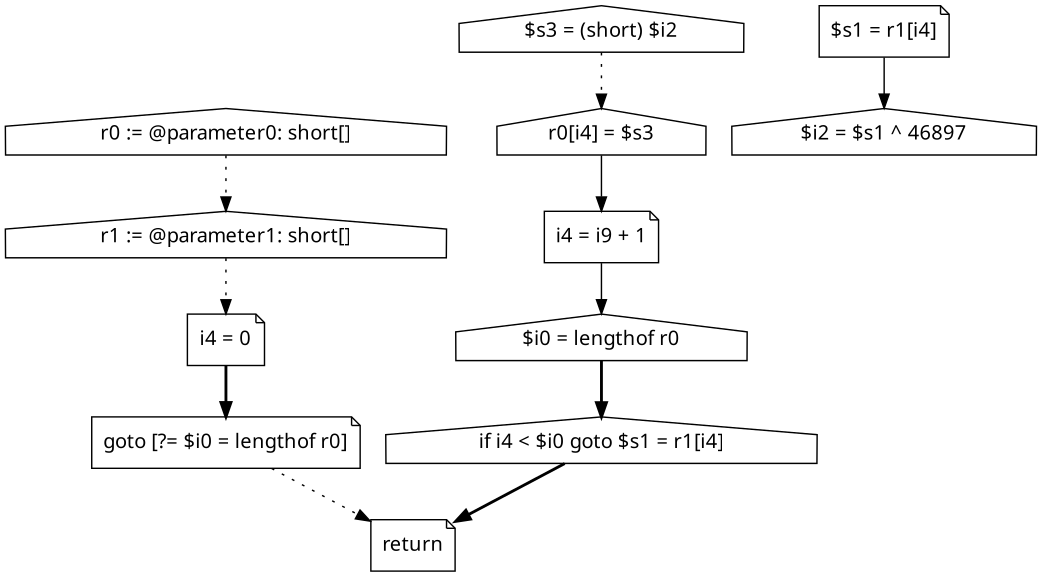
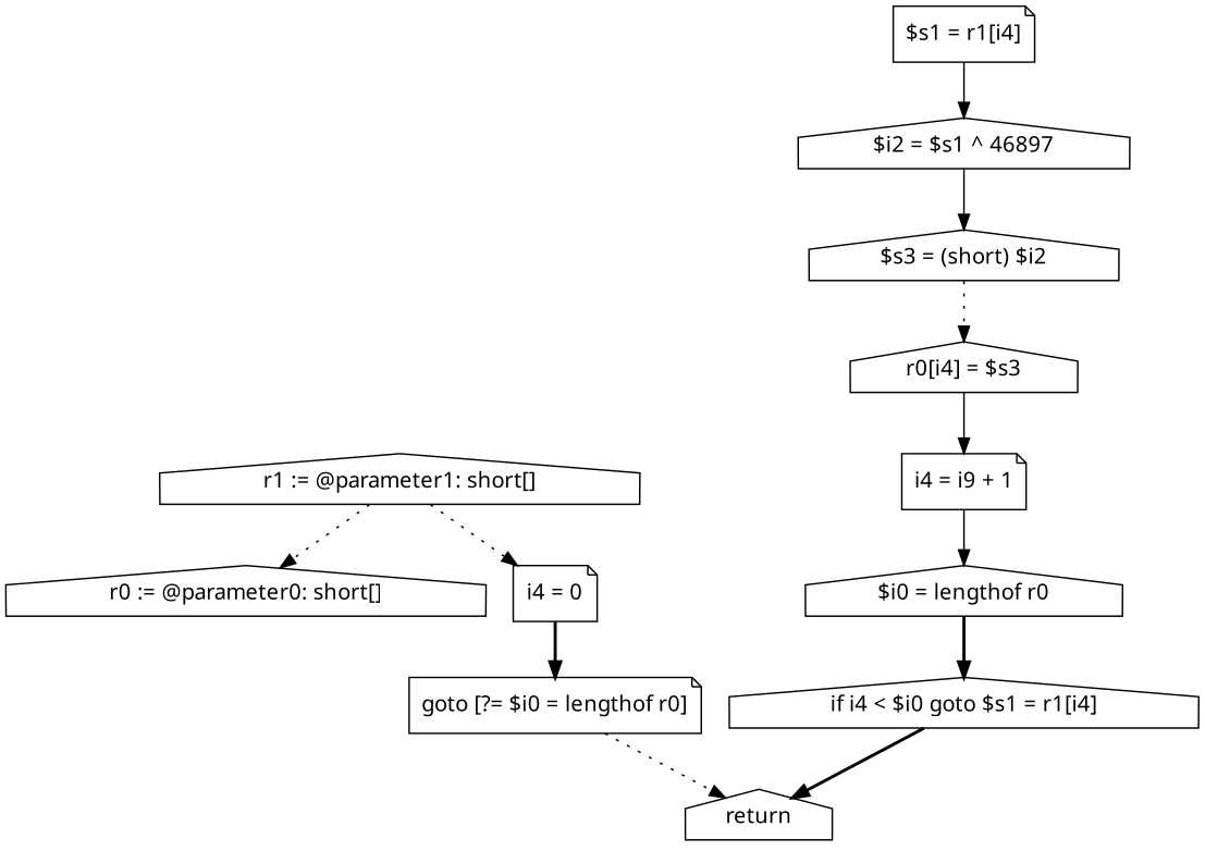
  digraph {
    fontname="Noto Sans"
    node [fontname="Noto Sans" shape=house]
    edge [fontname="Noto Sans" style=dotted]
    "r0 := @parameter0: short[]"
    "r1 := @parameter1: short[]"
    "i4 = 0" [shape=note]
    "goto [?= $i0 = lengthof r0]" [shape=note]
-   return [shape=note]
+   return
    "$i0 = lengthof r0"
    "if i4 < $i0 goto $s1 = r1[i4]"
    "$s1 = r1[i4]" [shape=note]
    "$i2 = $s1 ^ 46897"
    "$s3 = (short) $i2"
    "r0[i4] = $s3"
    n12 [label="i4 = i9 + 1" shape=note]
-   "r0 := @parameter0: short[]" -> "r1 := @parameter1: short[]"
+   "r1 := @parameter1: short[]" -> "r0 := @parameter0: short[]"
    "r1 := @parameter1: short[]" -> "i4 = 0"
    "i4 = 0" -> "goto [?= $i0 = lengthof r0]" [style=bold]
    "goto [?= $i0 = lengthof r0]" -> return
    "$i0 = lengthof r0" -> "if i4 < $i0 goto $s1 = r1[i4]" [style=bold]
    "if i4 < $i0 goto $s1 = r1[i4]" -> return [style=bold]
    "$s1 = r1[i4]" -> "$i2 = $s1 ^ 46897" [style=solid]
+   "$i2 = $s1 ^ 46897" -> "$s3 = (short) $i2" [style=solid]
    "$s3 = (short) $i2" -> "r0[i4] = $s3"
    "r0[i4] = $s3" -> n12 [style=solid]
    n12 -> "$i0 = lengthof r0" [style=solid]
  }
